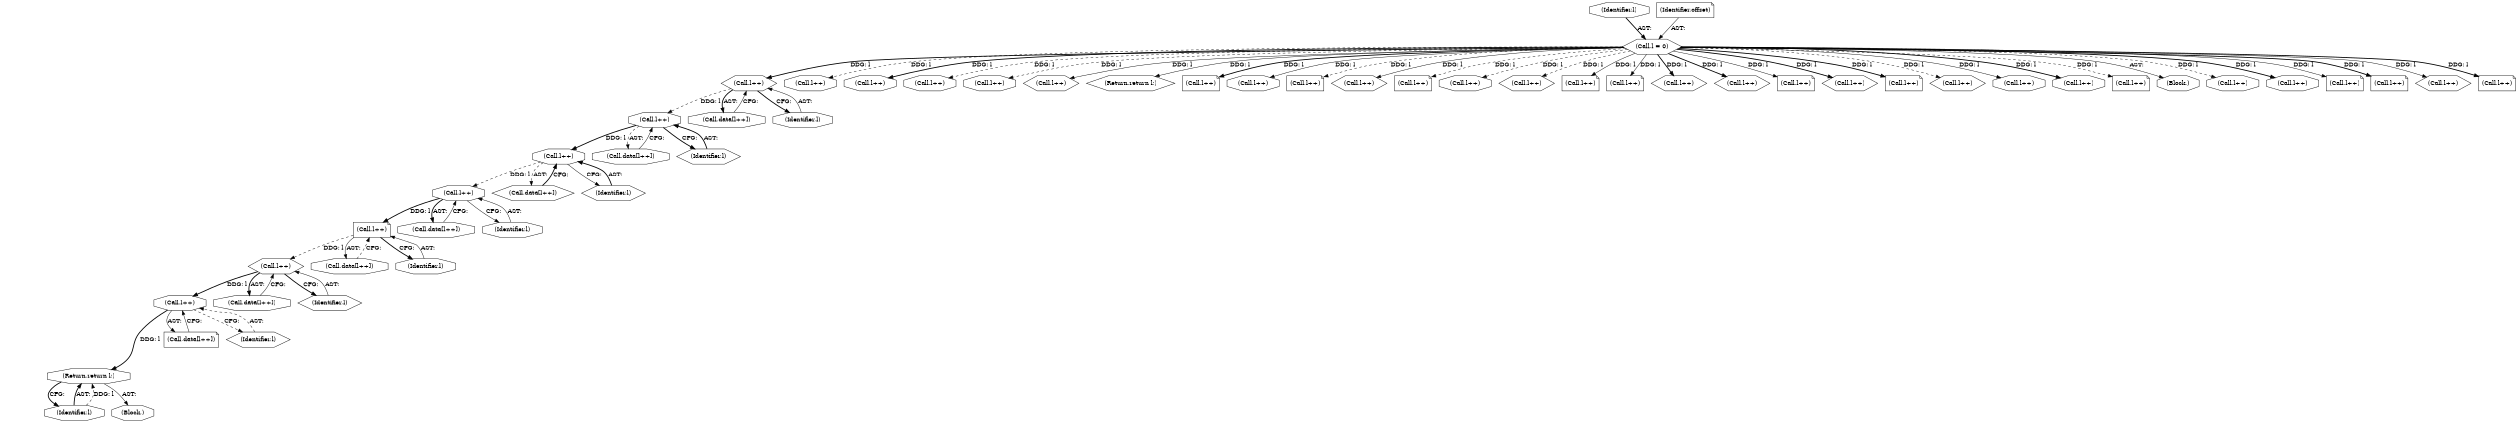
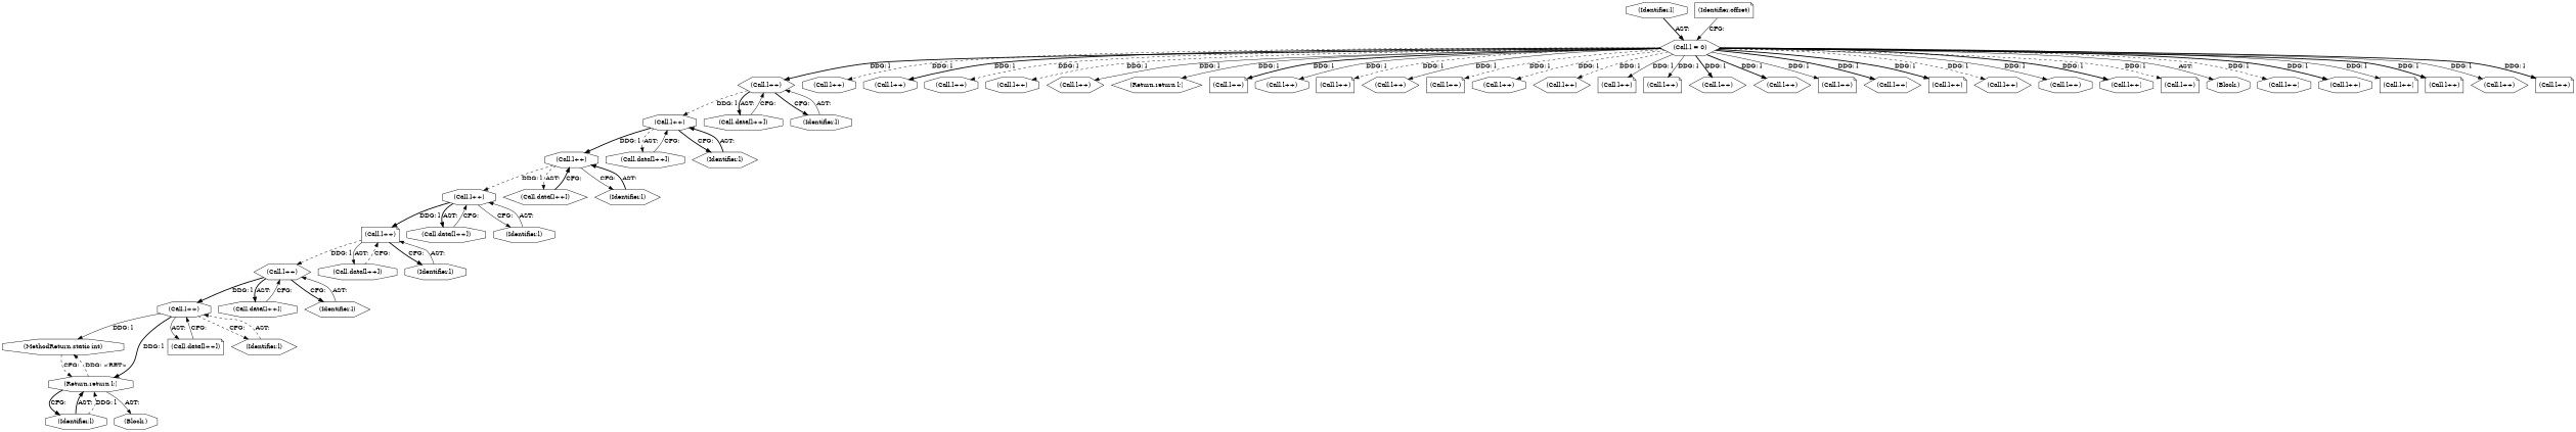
  digraph {
    node [shape=octagon]
    edge [style=bold]
    n1 [label="(Call,l++)"]
    n2 [label="(Call,l++)"]
    n3 [label="(Call,data[l++])" shape=hexagon]
    n4 [label="(Identifier,l)" shape=hexagon]
    n5 [label="(Call,l++)" shape=note]
    n6 [label="(Call,data[l++])"]
    n7 [label="(Identifier,l)"]
    n8 [label="(Call,l++)"]
    n9 [label="(Call,data[l++])"]
    n10 [label="(Identifier,l)" shape=hexagon]
    n11 [label="(Call,l++)" shape=hexagon]
    n12 [label="(Call,data[l++])"]
    n13 [label="(Identifier,l)"]
    n14 [label="(Call,l = 0)" shape=hexagon]
    n15 [label="(Call,l++)"]
    n16 [label="(Call,l++)"]
    n17 [label="(Call,l++)"]
    n18 [label="(Call,l++)"]
    n19 [label="(Call,l++)" shape=hexagon]
    n20 [label="(Return,return l;)" shape=hexagon]
    n21 [label="(Call,l++)" shape=note]
    n22 [label="(Call,l++)"]
    n23 [label="(Call,l++)" shape=note]
    n24 [label="(Call,l++)" shape=hexagon]
    n25 [label="(Call,l++)" shape=note]
    n26 [label="(Call,l++)"]
    n27 [label="(Call,l++)" shape=hexagon]
    n28 [label="(Call,l++)" shape=note]
    n29 [label="(Call,l++)" shape=note]
    n30 [label="(Call,l++)" shape=hexagon]
    n31 [label="(Call,l++)" shape=hexagon]
    n32 [label="(Call,l++)" shape=note]
    n33 [label="(Call,l++)" shape=hexagon]
    n34 [label="(Call,l++)" shape=note]
    n35 [label="(Call,l++)" shape=hexagon]
    n36 [label="(Call,l++)"]
    n37 [label="(Call,l++)"]
    n38 [label="(Call,l++)" shape=note]
    n39 [label="(Block,)"]
    n40 [label="(Call,l++)"]
    n41 [label="(Call,l++)"]
    n42 [label="(Call,l++)" shape=note]
    n43 [label="(Call,l++)" shape=note]
    n44 [label="(Call,l++)" shape=hexagon]
    n45 [label="(Call,l++)" shape=note]
+   n46 [label="(MethodReturn,static int)"]
    n47 [label="(Return,return l;)"]
    n48 [label="(Call,l++)" shape=hexagon]
    n49 [label="(Call,data[l++])"]
    n50 [label="(Identifier,l)"]
    n51 [label="(Call,l++)"]
    n52 [label="(Call,data[l++])"]
    n53 [label="(Identifier,l)" shape=hexagon]
    n54 [label="(Call,data[l++])" shape=note]
    n55 [label="(Identifier,l)" shape=hexagon]
    n56 [label="(Identifier,l)"]
    n57 [label="(Block,)"]
    n58 [label="(Identifier,l)"]
    n59 [label="(Identifier,offset)" shape=note]
    n1 -> n2 [label="DDG: l" style=dashed]
    n1 -> n3 [label="AST: " style=dashed]
    n1 -> n4 [label="CFG: " style=solid]
    n2 -> n5 [label="DDG: l"]
    n2 -> n6 [label="AST: "]
    n2 -> n7 [label="CFG: " style=solid]
    n3 -> n1 [label="CFG: "]
    n4 -> n1 [label="AST: "]
    n5 -> n48 [label="DDG: l" style=dashed]
    n5 -> n49 [label="AST: " style=solid]
    n5 -> n50 [label="CFG: "]
    n6 -> n2 [label="CFG: " style=solid]
    n7 -> n2 [label="AST: " style=solid]
    n8 -> n1 [label="DDG: l"]
    n8 -> n9 [label="AST: " style=dashed]
    n8 -> n10 [label="CFG: "]
    n9 -> n8 [label="CFG: " style=solid]
    n10 -> n8 [label="AST: "]
    n11 -> n8 [label="DDG: l" style=dashed]
    n11 -> n12 [label="AST: "]
    n11 -> n13 [label="CFG: "]
    n12 -> n11 [label="CFG: " style=solid]
    n13 -> n11 [label="AST: " style=solid]
    n14 -> n11 [label="DDG: l"]
    n14 -> n15 [label="DDG: l" style=dashed]
    n14 -> n16 [label="DDG: l"]
    n14 -> n17 [label="DDG: l" style=dashed]
    n14 -> n18 [label="DDG: l" style=dashed]
    n14 -> n19 [label="DDG: l" style=solid]
    n14 -> n20 [label="DDG: l" style=solid]
    n14 -> n21 [label="DDG: l"]
    n14 -> n22 [label="DDG: l" style=solid]
    n14 -> n23 [label="DDG: l" style=dashed]
    n14 -> n24 [label="DDG: l" style=solid]
    n14 -> n25 [label="DDG: l" style=dashed]
    n14 -> n26 [label="DDG: l" style=dashed]
    n14 -> n27 [label="DDG: l" style=dashed]
    n14 -> n28 [label="DDG: l" style=solid]
    n14 -> n29 [label="DDG: l" style=solid]
    n14 -> n30 [label="DDG: l"]
    n14 -> n31 [label="DDG: l"]
    n14 -> n32 [label="DDG: l" style=solid]
    n14 -> n33 [label="DDG: l"]
    n14 -> n34 [label="DDG: l"]
    n14 -> n35 [label="DDG: l" style=dashed]
    n14 -> n36 [label="DDG: l" style=solid]
    n14 -> n37 [label="DDG: l"]
    n14 -> n38 [label="DDG: l" style=dashed]
    n14 -> n39 [label="AST: " style=solid]
    n14 -> n40 [label="DDG: l" style=dashed]
    n14 -> n41 [label="DDG: l"]
    n14 -> n42 [label="DDG: l" style=solid]
    n14 -> n43 [label="DDG: l"]
    n14 -> n44 [label="DDG: l" style=solid]
    n14 -> n45 [label="DDG: l"]
+   n46 -> n47 [label="CFG: " style=dashed]
+   n47 -> n46 [label="DDG: <RET>" style=dashed]
    n47 -> n56 [label="CFG: "]
    n47 -> n57 [label="AST: " style=solid]
    n48 -> n51 [label="DDG: l"]
    n48 -> n52 [label="AST: "]
    n48 -> n53 [label="CFG: "]
    n49 -> n5 [label="CFG: " style=dashed]
    n50 -> n5 [label="AST: " style=solid]
+   n51 -> n46 [label="DDG: l" style=solid]
    n51 -> n47 [label="DDG: l"]
    n51 -> n54 [label="AST: " style=solid]
    n51 -> n55 [label="CFG: " style=dashed]
    n52 -> n48 [label="CFG: " style=solid]
    n53 -> n48 [label="AST: " style=solid]
    n54 -> n51 [label="CFG: " style=solid]
    n55 -> n51 [label="AST: " style=dashed]
    n56 -> n47 [label="AST: "]
    n56 -> n47 [label="DDG: l" style=dashed]
    n58 -> n14 [label="AST: "]
-   n59 -> n14 [label="AST: " style=solid]
+   n59 -> n14 [label="CFG: " style=solid]
  }
